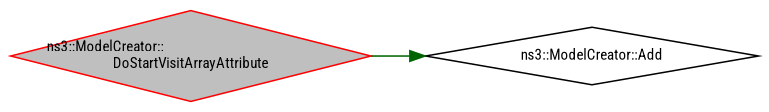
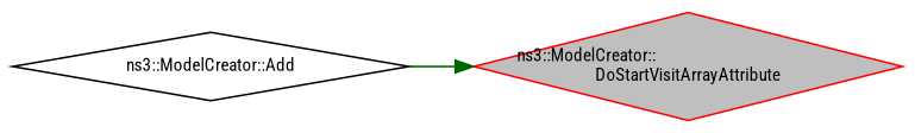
  digraph {
    rankdir=LR
    fontname="Roboto Condensed"
    node [fontname="Roboto Condensed" fontsize=10 shape=diamond style=filled]
    n1 [color=red fillcolor=grey75 fontcolor=black height=0.2 label="ns3::ModelCreator::\lDoStartVisitArrayAttribute" width=0.4]
    n2 [color=black fillcolor=white height=0.2 label="ns3::ModelCreator::Add" width=0.4]
-   n1 -> n2 [color=darkgreen fontname="Roboto Condensed" fontsize=10 labelfontname=Helvetica labelfontsize=10 style=solid arrowhead=normal]
+   n2 -> n1 [color=darkgreen fontname="Roboto Condensed" fontsize=10 labelfontname=Helvetica labelfontsize=10 style=solid arrowhead=normal]
  }
